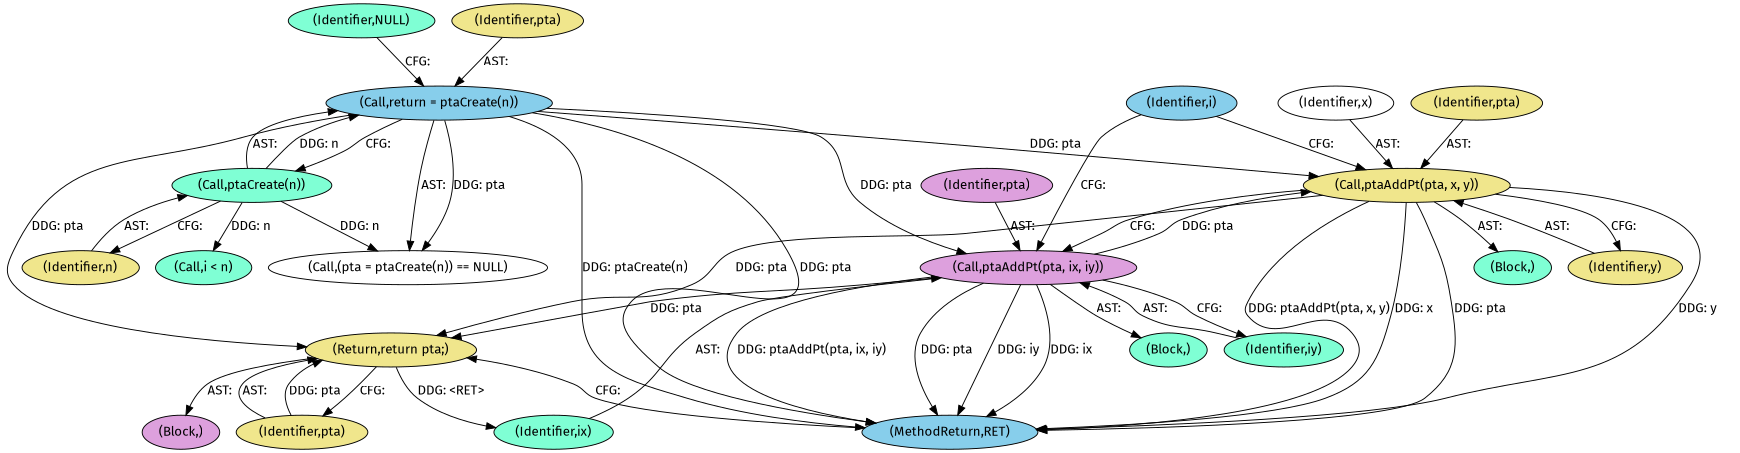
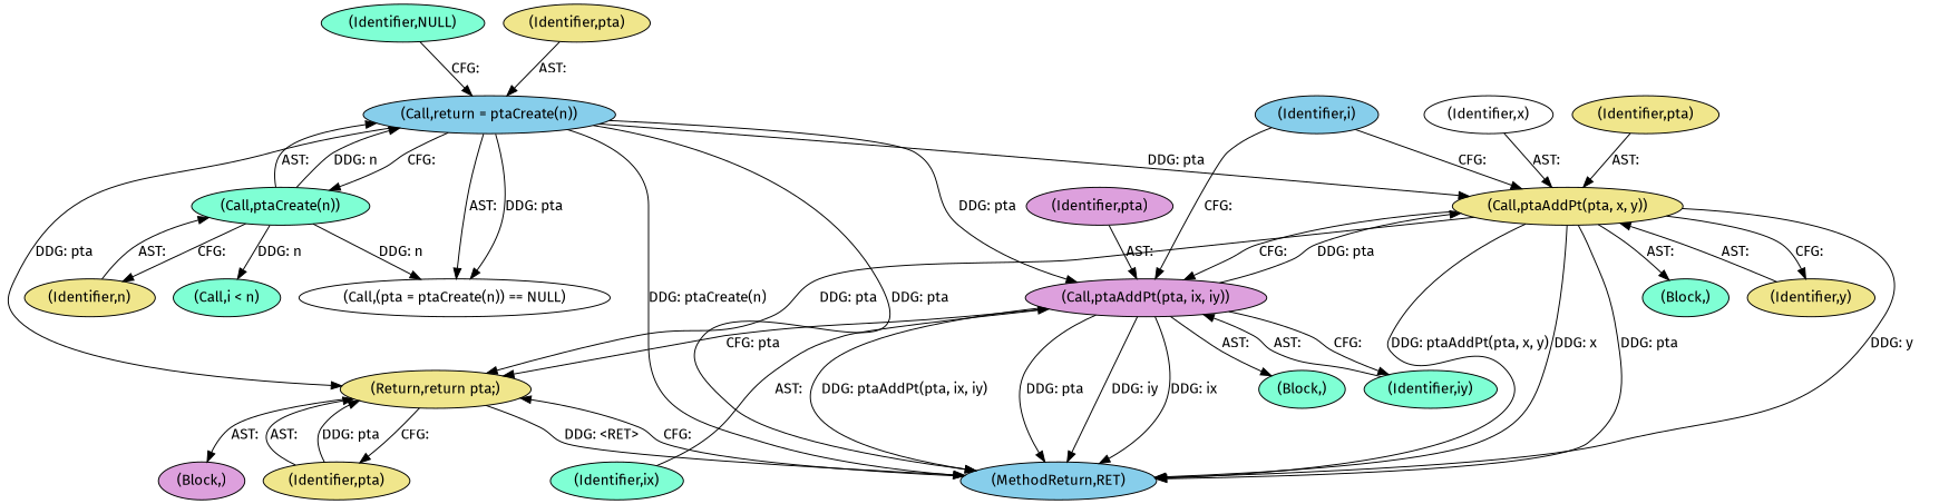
  digraph {
    fontname="Fira Sans"
    node [fillcolor=khaki fontname="Fira Sans" style=filled]
    edge [fontname="Fira Sans"]
    n1 [label="(Call,ptaAddPt(pta, x, y))"]
    n2 [fillcolor=plum label="(Call,ptaAddPt(pta, ix, iy))"]
    n3 [label="(Return,return pta;)"]
    n4 [fillcolor=skyblue label="(MethodReturn,RET)"]
    n5 [fillcolor=aquamarine label="(Block,)"]
    n6 [label="(Identifier,y)"]
    n7 [fillcolor=aquamarine label="(Block,)"]
    n8 [fillcolor=aquamarine label="(Identifier,iy)"]
    n9 [label="(Identifier,pta)"]
    n10 [fillcolor=plum label="(Block,)"]
    n11 [fillcolor=skyblue label="(Call,return = ptaCreate(n))"]
    n12 [fillcolor=aquamarine label="(Call,ptaCreate(n))"]
    n13 [fillcolor=white label="(Call,(pta = ptaCreate(n)) == NULL)"]
    n14 [fillcolor=aquamarine label="(Call,i < n)"]
    n15 [label="(Identifier,n)"]
    n16 [fillcolor=skyblue label="(Identifier,i)"]
    n17 [fillcolor=aquamarine label="(Identifier,ix)"]
    n18 [fillcolor=white label="(Identifier,x)"]
    n19 [label="(Identifier,pta)"]
    n20 [fillcolor=plum label="(Identifier,pta)"]
    n21 [fillcolor=aquamarine label="(Identifier,NULL)"]
    n22 [label="(Identifier,pta)"]
    n1 -> n2 [label="CFG: "]
    n1 -> n3 [label="DDG: pta"]
    n1 -> n4 [label="DDG: pta"]
    n1 -> n4 [label="DDG: y"]
    n1 -> n4 [label="DDG: ptaAddPt(pta, x, y)"]
    n1 -> n4 [label="DDG: x"]
    n1 -> n5 [label="AST: "]
    n1 -> n6 [label="CFG: "]
    n2 -> n1 [label="DDG: pta"]
-   n2 -> n3 [label="DDG: pta"]
+   n2 -> n3 [label="CFG: pta"]
    n2 -> n4 [label="DDG: ptaAddPt(pta, ix, iy)"]
    n2 -> n4 [label="DDG: pta"]
    n2 -> n4 [label="DDG: iy"]
    n2 -> n4 [label="DDG: ix"]
    n2 -> n7 [label="AST: "]
    n2 -> n8 [label="CFG: "]
-   n3 -> n17 [label="DDG: <RET>"]
+   n3 -> n4 [label="DDG: <RET>"]
    n3 -> n9 [label="CFG: "]
    n3 -> n10 [label="AST: "]
    n4 -> n3 [label="CFG: "]
    n6 -> n1 [label="AST: "]
    n8 -> n2 [label="AST: "]
    n9 -> n3 [label="AST: "]
    n9 -> n3 [label="DDG: pta"]
    n11 -> n1 [label="DDG: pta"]
    n11 -> n2 [label="DDG: pta"]
    n11 -> n3 [label="DDG: pta"]
    n11 -> n4 [label="DDG: pta"]
    n11 -> n4 [label="DDG: ptaCreate(n)"]
    n11 -> n12 [label="CFG: "]
    n11 -> n13 [label="AST: "]
    n11 -> n13 [label="DDG: pta"]
    n12 -> n11 [label="AST: "]
    n12 -> n11 [label="DDG: n"]
    n12 -> n13 [label="DDG: n"]
    n12 -> n14 [label="DDG: n"]
    n12 -> n15 [label="CFG: "]
    n15 -> n12 [label="AST: "]
    n16 -> n1 [label="CFG: "]
    n16 -> n2 [label="CFG: "]
    n17 -> n2 [label="AST: "]
    n18 -> n1 [label="AST: "]
    n19 -> n1 [label="AST: "]
    n20 -> n2 [label="AST: "]
    n21 -> n11 [label="CFG: "]
    n22 -> n11 [label="AST: "]
  }
